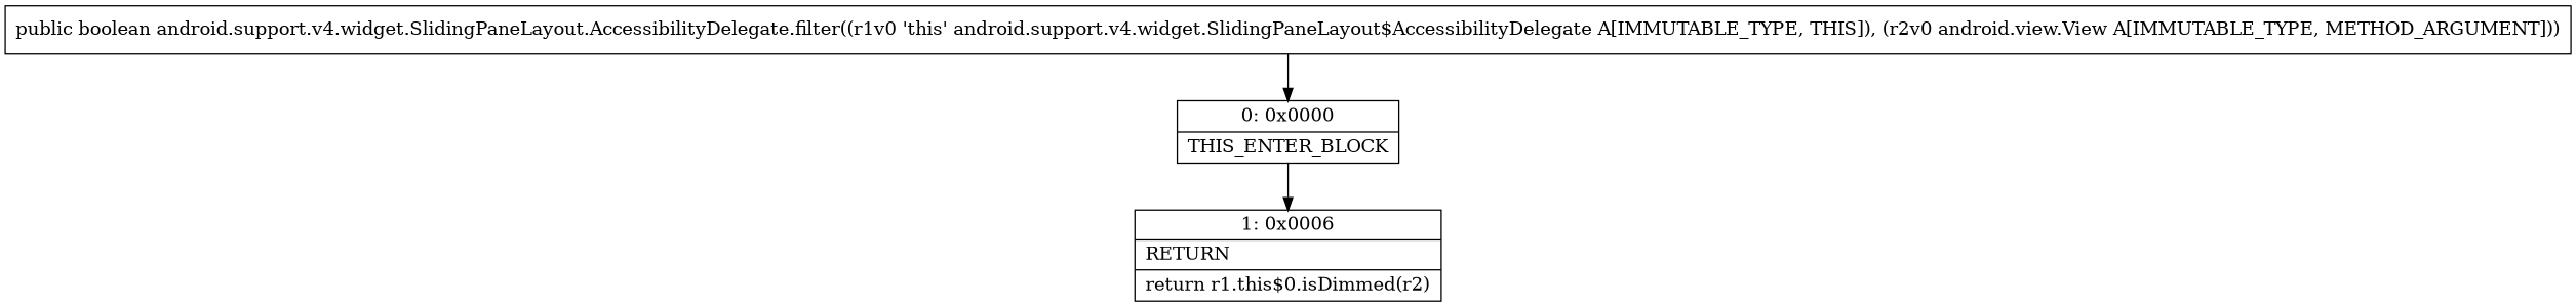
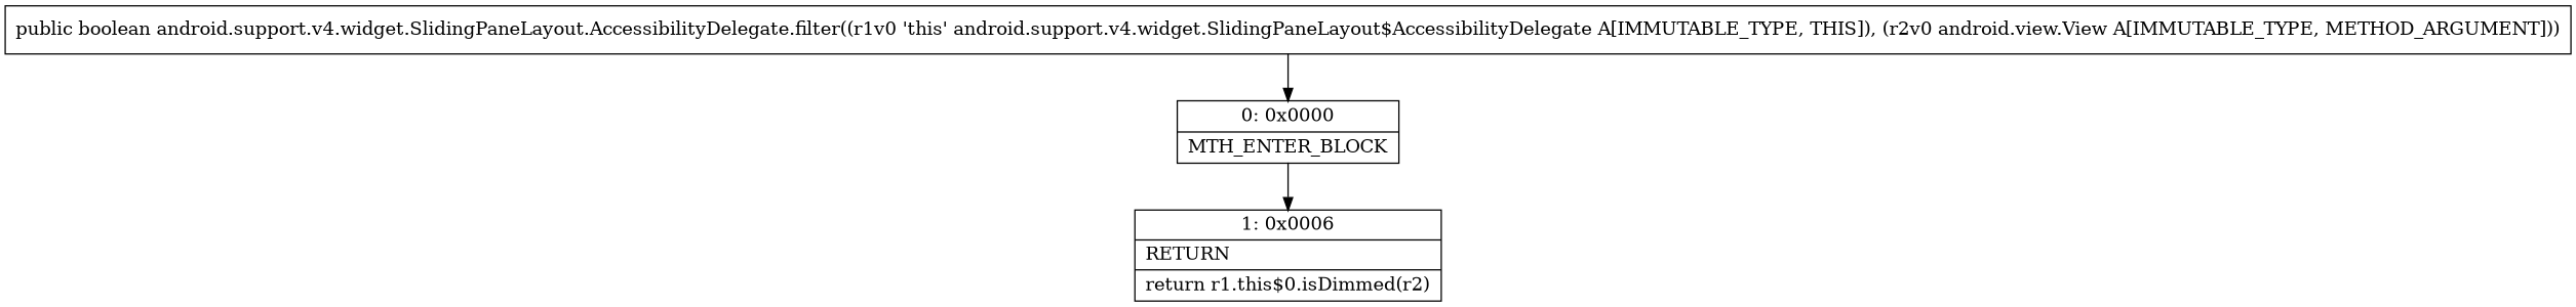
  digraph {
    node [shape=record]
-   n1 [label="{0\:\ 0x0000|THIS_ENTER_BLOCK\l}"]
+   n1 [label="{0\:\ 0x0000|MTH_ENTER_BLOCK\l}"]
    n2 [label="{1\:\ 0x0006|RETURN\l|return r1.this$0.isDimmed(r2)\l}"]
    n3 [label="{public boolean android.support.v4.widget.SlidingPaneLayout.AccessibilityDelegate.filter((r1v0 'this' android.support.v4.widget.SlidingPaneLayout$AccessibilityDelegate A[IMMUTABLE_TYPE, THIS]), (r2v0 android.view.View A[IMMUTABLE_TYPE, METHOD_ARGUMENT])) }"]
    n1 -> n2
    n3 -> n1
  }
